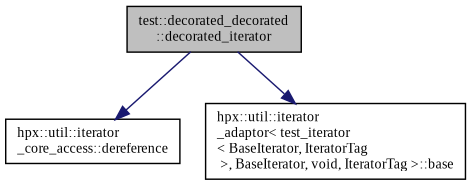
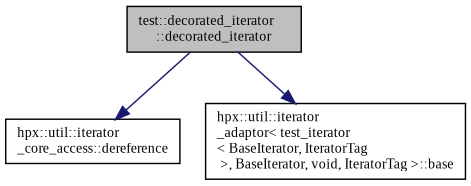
  digraph {
    rankdir=TB
    fontname="Liberation Serif"
    node [color=black fillcolor=white fontname="Liberation Serif" fontsize=10 shape=record style=filled]
    edge [color=midnightblue fontname="Liberation Serif" fontsize=10 labelfontname=Helvetica labelfontsize=10 style=solid]
-   n1 [fillcolor=grey75 fontcolor=black height=0.2 label="test::decorated_decorated\l::decorated_iterator" width=0.4]
+   n1 [fillcolor=grey75 fontcolor=black height=0.2 label="test::decorated_iterator\l::decorated_iterator" width=0.4]
    n2 [height=0.2 label="hpx::util::iterator\l_core_access::dereference" width=0.4]
    n3 [height=0.2 label="hpx::util::iterator\l_adaptor\< test_iterator\l\< BaseIterator, IteratorTag\l \>, BaseIterator, void, IteratorTag \>::base" width=0.4]
    n1 -> n2
    n1 -> n3
  }
